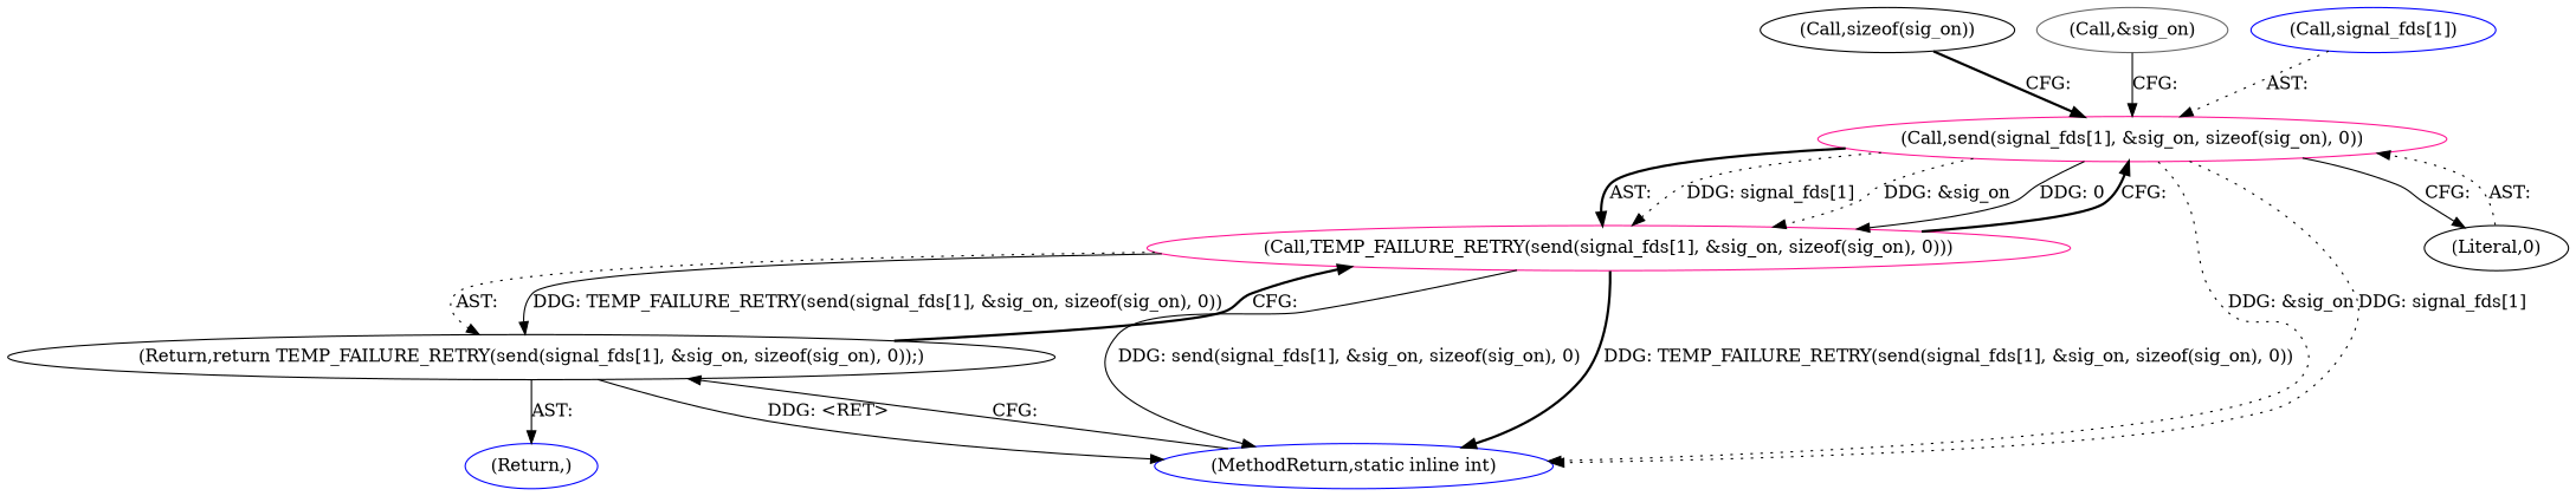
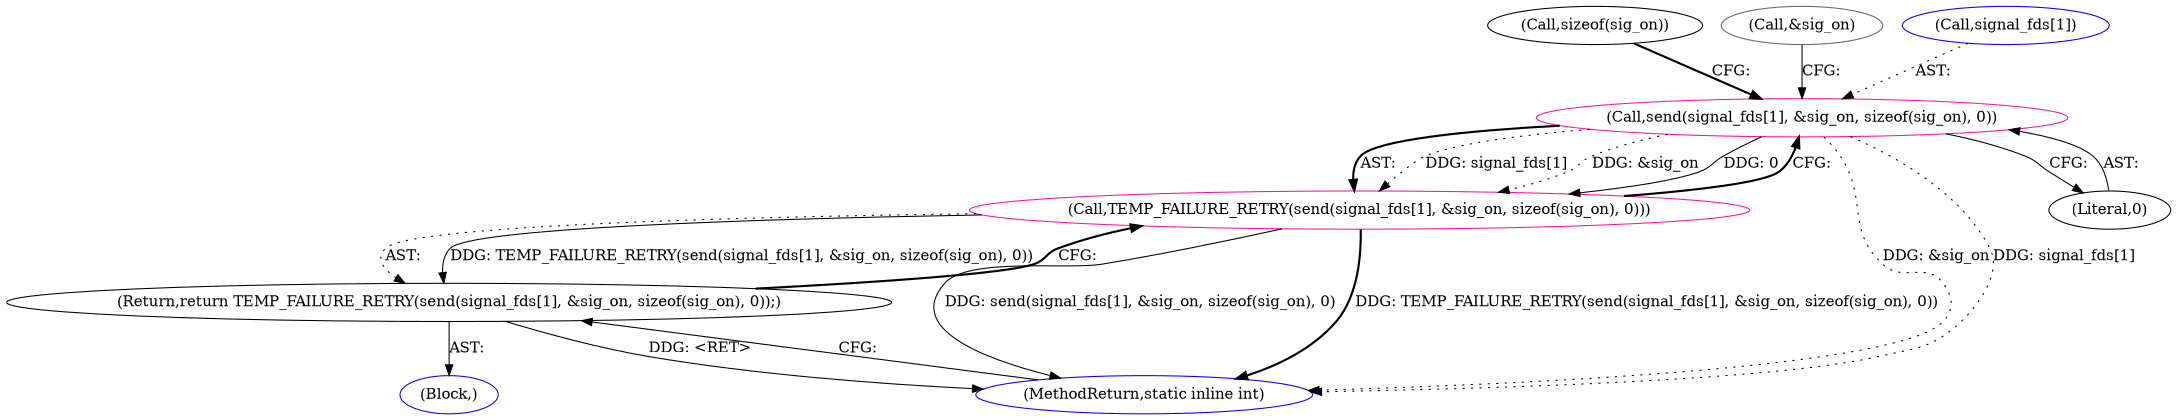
  digraph {
    node [color=blue]
    edge [style=solid]
    n1 [color=deeppink label="(Call,send(signal_fds[1], &sig_on, sizeof(sig_on), 0))"]
    n2 [color=deeppink label="(Call,TEMP_FAILURE_RETRY(send(signal_fds[1], &sig_on, sizeof(sig_on), 0)))"]
    n3 [label="(MethodReturn,static inline int)"]
    n4 [color=black label="(Literal,0)"]
    n5 [color=black label="(Return,return TEMP_FAILURE_RETRY(send(signal_fds[1], &sig_on, sizeof(sig_on), 0));)"]
-   n6 [label="(Return,)"]
+   n6 [label="(Block,)"]
    n7 [color=black label="(Call,sizeof(sig_on))"]
    n8 [color=gray40 label="(Call,&sig_on)"]
    n9 [label="(Call,signal_fds[1])"]
    n1 -> n2 [label="AST: " style=bold]
    n1 -> n2 [label="DDG: signal_fds[1]" style=dotted]
    n1 -> n2 [label="DDG: &sig_on" style=dotted]
    n1 -> n2 [label="DDG: 0"]
    n1 -> n3 [label="DDG: &sig_on" style=dotted]
    n1 -> n3 [label="DDG: signal_fds[1]" style=dotted]
    n1 -> n4 [label="CFG: "]
    n2 -> n1 [label="CFG: " style=bold]
    n2 -> n3 [label="DDG: send(signal_fds[1], &sig_on, sizeof(sig_on), 0)"]
    n2 -> n3 [label="DDG: TEMP_FAILURE_RETRY(send(signal_fds[1], &sig_on, sizeof(sig_on), 0))" style=bold]
    n2 -> n5 [label="AST: " style=dotted]
    n2 -> n5 [label="DDG: TEMP_FAILURE_RETRY(send(signal_fds[1], &sig_on, sizeof(sig_on), 0))"]
    n3 -> n5 [label="CFG: "]
-   n4 -> n1 [label="AST: " style=dotted]
+   n4 -> n1 [label="AST: "]
    n5 -> n2 [label="CFG: " style=bold]
    n5 -> n3 [label="DDG: <RET>"]
    n5 -> n6 [label="AST: "]
    n7 -> n1 [label="CFG: " style=bold]
    n8 -> n1 [label="CFG: "]
    n9 -> n1 [label="AST: " style=dotted]
  }
